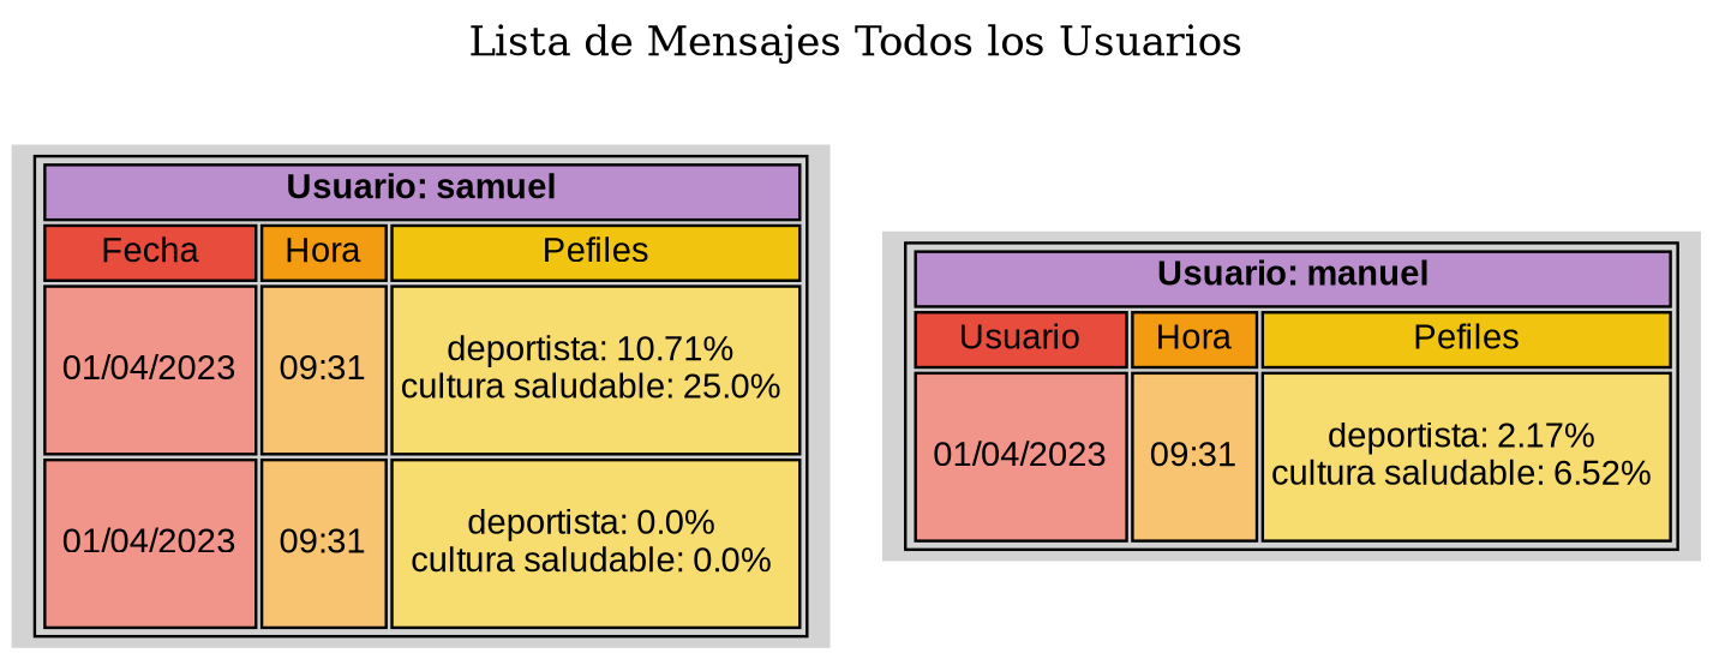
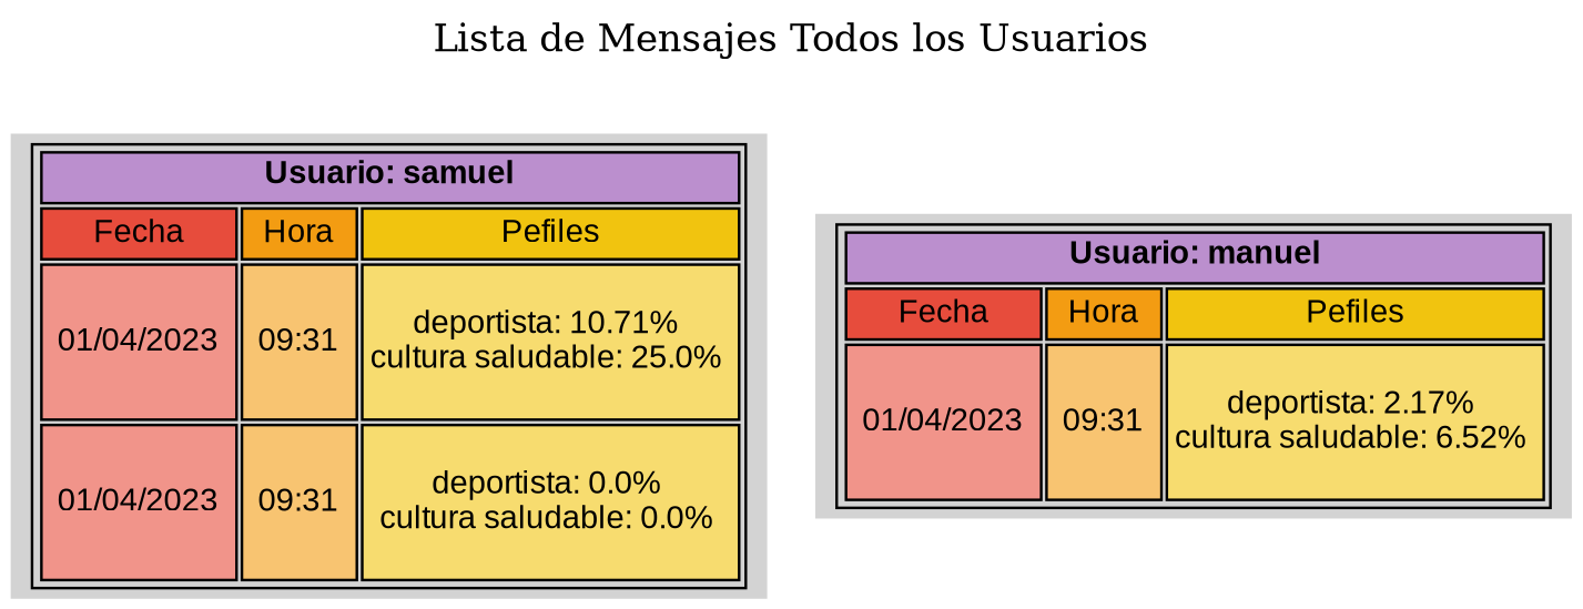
  digraph {
    label="Lista de Mensajes Todos los Usuarios"
    labelloc=top
    rankdir=TB
    ranksep=1.5
    node [fontname=Arial fontsize=12 shape=none style=filled]
    n1 [label=<                 <table>                     <tr><td bgcolor="#bb8fce" colspan="3" align="center"><b>Usuario: samuel</b></td></tr>                     <tr><td bgcolor="#e74c3c"> Fecha </td><td bgcolor="#f39c12 "> Hora </td><td bgcolor="#f1c40f"> Pefiles </td></tr>                                                       <tr><td bgcolor="#f1948a "> 01/04/2023 </td><td bgcolor="#f8c471 "> 09:31 </td><td bgcolor="#f7dc6f"> <br/>deportista: 10.71% <br/>cultura saludable: 25.0% <br/> </td> </tr>                                                                               <tr><td bgcolor="#f1948a "> 01/04/2023 </td><td bgcolor="#f8c471 "> 09:31 </td><td bgcolor="#f7dc6f"> <br/>deportista: 0.0% <br/>cultura saludable: 0.0% <br/> </td> </tr>                                                                      </table>             >]
-   n2 [label=<                 <table>                     <tr><td bgcolor="#bb8fce" colspan="3" align="center"><b>Usuario: manuel</b></td></tr>                     <tr><td bgcolor="#e74c3c"> Usuario </td><td bgcolor="#f39c12 "> Hora </td><td bgcolor="#f1c40f"> Pefiles </td></tr>                                                       <tr><td bgcolor="#f1948a "> 01/04/2023 </td><td bgcolor="#f8c471 "> 09:31 </td><td bgcolor="#f7dc6f"> <br/>deportista: 2.17% <br/>cultura saludable: 6.52% <br/> </td> </tr>                                                                      </table>             >]
+   n2 [label=<                 <table>                     <tr><td bgcolor="#bb8fce" colspan="3" align="center"><b>Usuario: manuel</b></td></tr>                     <tr><td bgcolor="#e74c3c"> Fecha </td><td bgcolor="#f39c12 "> Hora </td><td bgcolor="#f1c40f"> Pefiles </td></tr>                                                       <tr><td bgcolor="#f1948a "> 01/04/2023 </td><td bgcolor="#f8c471 "> 09:31 </td><td bgcolor="#f7dc6f"> <br/>deportista: 2.17% <br/>cultura saludable: 6.52% <br/> </td> </tr>                                                                      </table>             >]
  }
